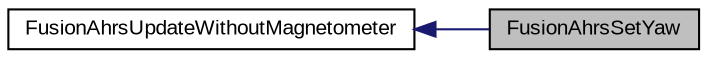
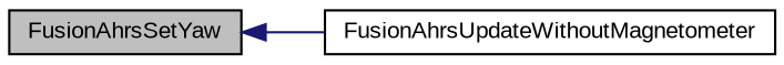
  digraph {
    rankdir=LR
    fontname="Liberation Sans"
    node [color=black fontname="Liberation Sans" fontsize=10 shape=record style=filled]
    n1 [fillcolor=grey75 fontcolor=black height=0.2 label=FusionAhrsSetYaw width=0.4]
    n2 [fillcolor=white height=0.2 label=FusionAhrsUpdateWithoutMagnetometer width=0.4]
-   n2 -> n1 [color=midnightblue dir=back fontname="Liberation Sans" fontsize=10 labelfontname=Helvetica labelfontsize=10 style=solid]
+   n1 -> n2 [color=midnightblue dir=back fontname="Liberation Sans" fontsize=10 labelfontname=Helvetica labelfontsize=10 style=solid]
  }
